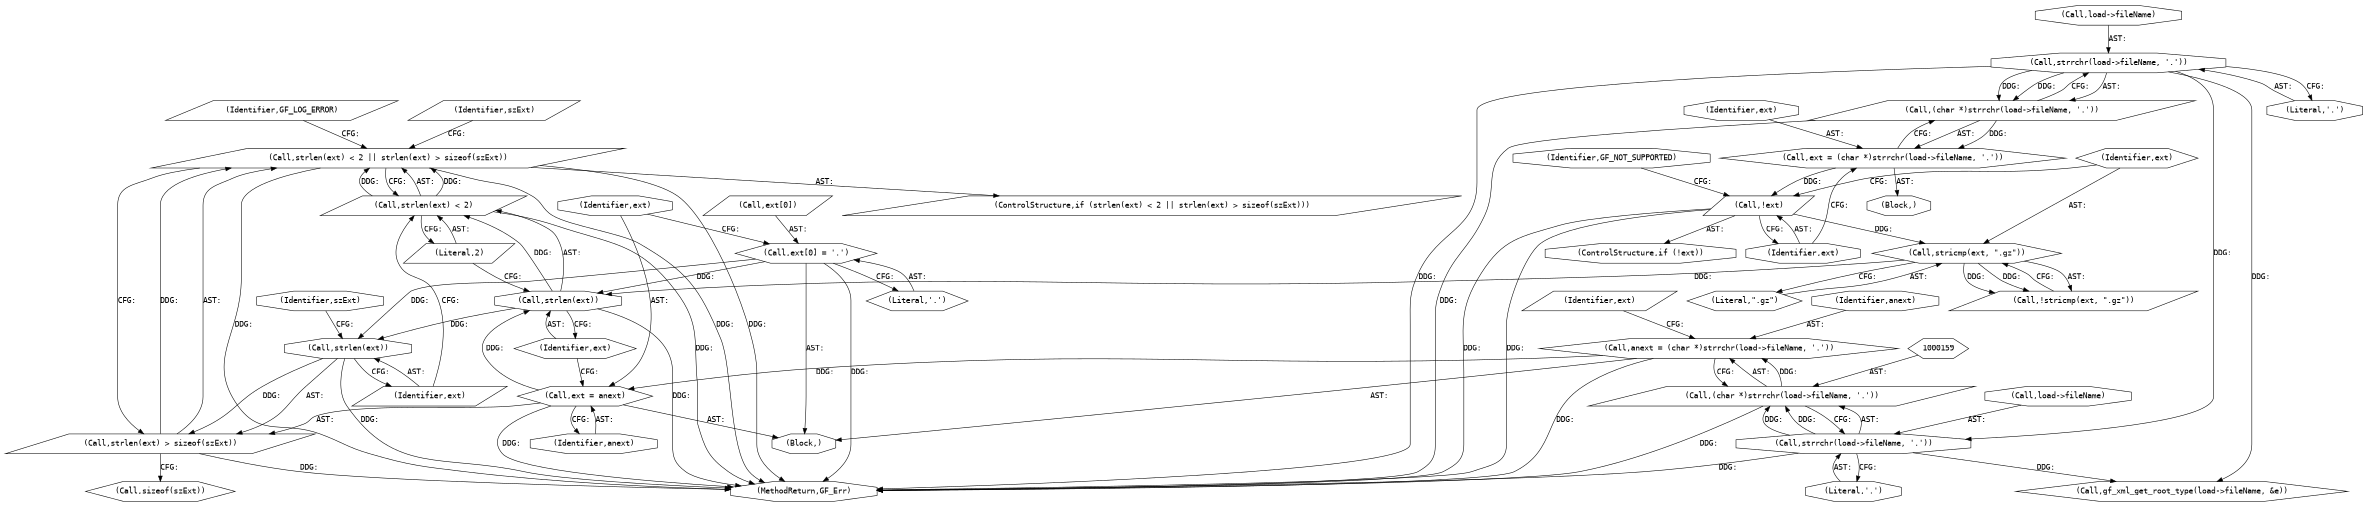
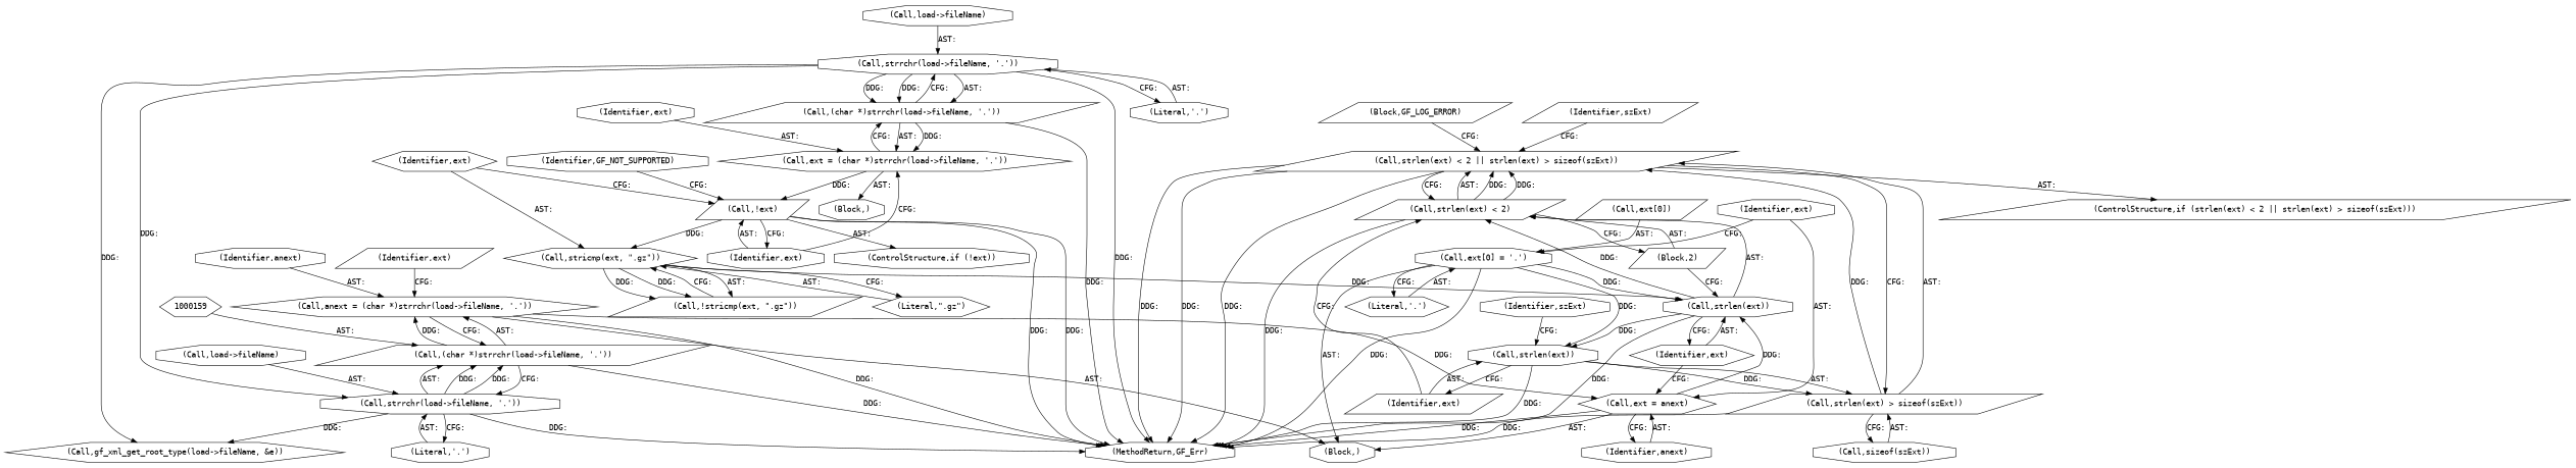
  digraph {
    fontname="DejaVu Sans Mono"
    node [fontname="DejaVu Sans Mono" shape=octagon]
    edge [fontname="DejaVu Sans Mono"]
    n1 [label="(Call,strlen(ext) < 2 || strlen(ext) > sizeof(szExt))" shape=parallelogram]
    n2 [label="(Call,strlen(ext) < 2)" shape=parallelogram]
    n3 [label="(Call,strlen(ext) > sizeof(szExt))" shape=parallelogram]
    n4 [label="(MethodReturn,GF_Err)"]
    n5 [label="(ControlStructure,if (strlen(ext) < 2 || strlen(ext) > sizeof(szExt)))" shape=parallelogram]
-   n6 [label="(Literal,2)" shape=parallelogram]
-   n7 [label="(Call,sizeof(szExt))" shape=hexagon]
+   n6 [label="(Block,2)" shape=parallelogram]
+   n7 [label="(Call,sizeof(szExt))"]
    n8 [label="(Call,strlen(ext))"]
    n9 [label="(Call,strlen(ext))"]
    n10 [label="(Identifier,ext)" shape=hexagon]
    n11 [label="(Identifier,ext)" shape=parallelogram]
    n12 [label="(Call,ext = anext)" shape=hexagon]
-   n13 [label="(Call,ext[0] = '.')" shape=hexagon]
+   n13 [label="(Call,ext[0] = '.')"]
    n14 [label="(Literal,'.')" shape=hexagon]
    n15 [label="(Block,)"]
    n16 [label="(Identifier,anext)"]
    n17 [label="(Call,anext = (char *)strrchr(load->fileName, '.'))" shape=hexagon]
    n18 [label="(Call,(char *)strrchr(load->fileName, '.'))" shape=parallelogram]
    n19 [label="(Call,strrchr(load->fileName, '.'))"]
    n20 [label="(Call,gf_xml_get_root_type(load->fileName, &e))" shape=hexagon]
    n21 [label="(Literal,'.')"]
    n22 [label="(Call,strrchr(load->fileName, '.'))"]
    n23 [label="(Call,(char *)strrchr(load->fileName, '.'))" shape=parallelogram]
    n24 [label="(Literal,'.')"]
    n25 [label="(Call,ext = (char *)strrchr(load->fileName, '.'))" shape=hexagon]
    n26 [label="(Call,stricmp(ext, \".gz\"))" shape=hexagon]
    n27 [label="(Literal,\".gz\")" shape=hexagon]
    n28 [label="(Call,!stricmp(ext, \".gz\"))" shape=parallelogram]
    n29 [label="(Call,!ext)" shape=parallelogram]
    n30 [label="(Identifier,ext)"]
    n31 [label="(ControlStructure,if (!ext))"]
    n32 [label="(Block,)"]
    n33 [label="(Identifier,anext)"]
    n34 [label="(Identifier,szExt)"]
-   n35 [label="(Identifier,GF_LOG_ERROR)" shape=parallelogram]
+   n35 [label="(Block,GF_LOG_ERROR)" shape=parallelogram]
    n36 [label="(Identifier,szExt)" shape=parallelogram]
    n37 [label="(Call,ext[0])" shape=parallelogram]
    n38 [label="(Call,load->fileName)"]
    n39 [label="(Identifier,ext)"]
    n40 [label="(Call,load->fileName)"]
    n41 [label="(Identifier,GF_NOT_SUPPORTED)"]
    n42 [label="(Identifier,ext)" shape=parallelogram]
    n43 [label="(Identifier,ext)" shape=hexagon]
    n44 [label="(Identifier,ext)"]
    1000159 [shape=hexagon]
    n1 -> n2 [label="CFG: "]
    n1 -> n3 [label="CFG: "]
    n1 -> n4 [label="DDG: "]
    n1 -> n4 [label="DDG: "]
    n1 -> n4 [label="DDG: "]
    n1 -> n5 [label="AST: "]
    n2 -> n1 [label="AST: "]
    n2 -> n1 [label="DDG: "]
    n2 -> n1 [label="DDG: "]
    n2 -> n4 [label="DDG: "]
    n2 -> n6 [label="CFG: "]
    n3 -> n1 [label="AST: "]
    n3 -> n1 [label="DDG: "]
    n3 -> n4 [label="DDG: "]
    n3 -> n7 [label="CFG: "]
    n6 -> n2 [label="AST: "]
    n6 -> n8 [label="CFG: "]
-   n12 -> n3 [label="AST: "]
+   n7 -> n3 [label="AST: "]
    n8 -> n2 [label="AST: "]
    n8 -> n2 [label="DDG: "]
    n8 -> n4 [label="DDG: "]
    n8 -> n9 [label="DDG: "]
    n8 -> n10 [label="CFG: "]
    n9 -> n3 [label="AST: "]
    n9 -> n3 [label="DDG: "]
    n9 -> n4 [label="DDG: "]
    n9 -> n11 [label="CFG: "]
    n10 -> n8 [label="AST: "]
    n10 -> n12 [label="CFG: "]
    n11 -> n2 [label="CFG: "]
    n11 -> n9 [label="AST: "]
    n12 -> n4 [label="DDG: "]
    n12 -> n8 [label="DDG: "]
    n12 -> n15 [label="AST: "]
    n12 -> n16 [label="CFG: "]
    n13 -> n4 [label="DDG: "]
    n13 -> n8 [label="DDG: "]
    n13 -> n9 [label="DDG: "]
    n13 -> n14 [label="CFG: "]
    n13 -> n15 [label="AST: "]
    n14 -> n13 [label="AST: "]
    n16 -> n12 [label="AST: "]
    n17 -> n4 [label="DDG: "]
    n17 -> n12 [label="DDG: "]
    n17 -> n15 [label="AST: "]
    n17 -> n18 [label="CFG: "]
    n18 -> n4 [label="DDG: "]
    n18 -> n17 [label="AST: "]
    n18 -> n17 [label="DDG: "]
    n18 -> n19 [label="CFG: "]
    n19 -> n4 [label="DDG: "]
    n19 -> n18 [label="AST: "]
    n19 -> n18 [label="DDG: "]
    n19 -> n18 [label="DDG: "]
    n19 -> n20 [label="DDG: "]
    n19 -> n21 [label="CFG: "]
    n21 -> n19 [label="AST: "]
    n22 -> n4 [label="DDG: "]
    n22 -> n19 [label="DDG: "]
    n22 -> n20 [label="DDG: "]
    n22 -> n23 [label="AST: "]
    n22 -> n23 [label="DDG: "]
    n22 -> n23 [label="DDG: "]
    n22 -> n24 [label="CFG: "]
    n23 -> n4 [label="DDG: "]
    n23 -> n22 [label="CFG: "]
    n23 -> n25 [label="AST: "]
    n23 -> n25 [label="DDG: "]
    n24 -> n22 [label="AST: "]
    n25 -> n23 [label="CFG: "]
    n25 -> n29 [label="DDG: "]
    n25 -> n32 [label="AST: "]
    n26 -> n8 [label="DDG: "]
    n26 -> n27 [label="CFG: "]
    n26 -> n28 [label="AST: "]
    n26 -> n28 [label="DDG: "]
    n26 -> n28 [label="DDG: "]
    n27 -> n26 [label="AST: "]
    n28 -> n26 [label="CFG: "]
    n29 -> n4 [label="DDG: "]
    n29 -> n4 [label="DDG: "]
    n29 -> n26 [label="DDG: "]
    n29 -> n30 [label="CFG: "]
    n29 -> n31 [label="AST: "]
    n30 -> n25 [label="CFG: "]
    n30 -> n29 [label="AST: "]
    n33 -> n17 [label="AST: "]
    n34 -> n9 [label="CFG: "]
    n35 -> n1 [label="CFG: "]
    n36 -> n1 [label="CFG: "]
    n37 -> n13 [label="AST: "]
    n38 -> n22 [label="AST: "]
    n39 -> n12 [label="AST: "]
    n39 -> n13 [label="CFG: "]
    n40 -> n19 [label="AST: "]
    n41 -> n29 [label="CFG: "]
    n42 -> n17 [label="CFG: "]
    n43 -> n26 [label="AST: "]
    n43 -> n29 [label="CFG: "]
    n44 -> n25 [label="AST: "]
    1000159 -> n18 [label="AST: "]
  }
